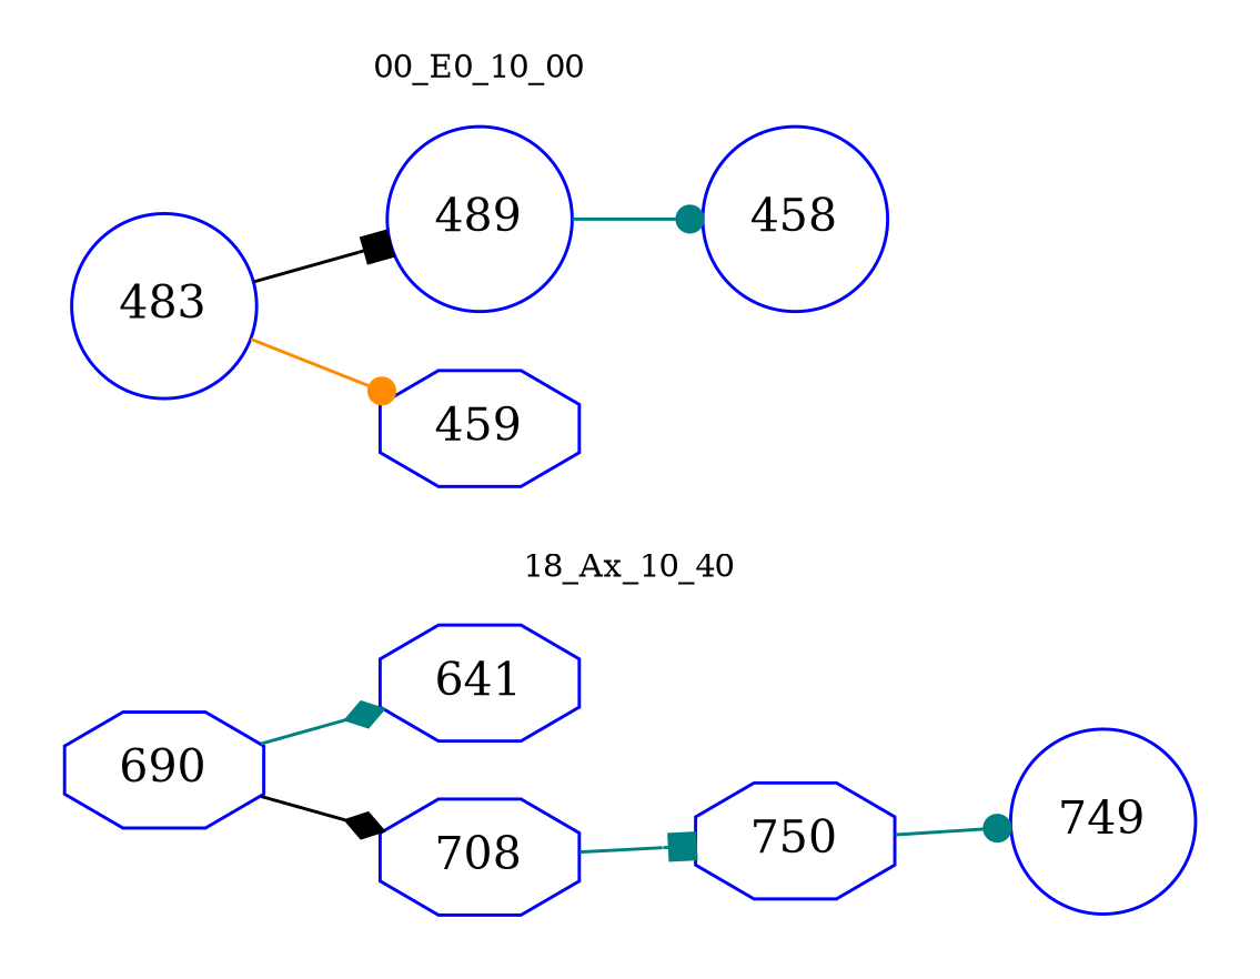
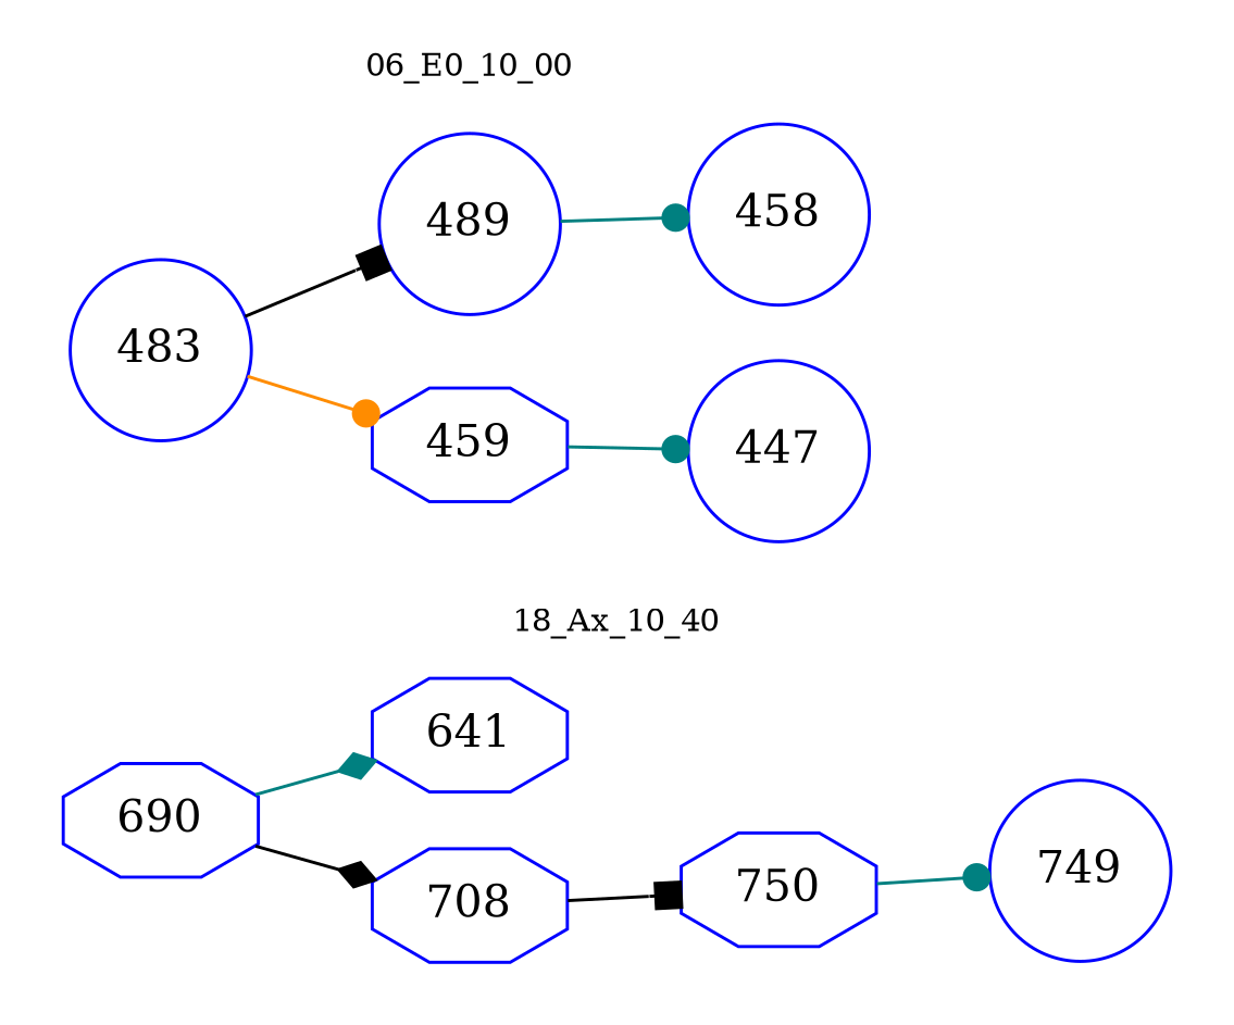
  digraph {
    rankdir=LR
    node [color=blue shape=octagon]
    edge [arrowhead=dot color=teal]
    n1 [label=708]
    n2 [label=690]
    n3 [label=750]
    n4 [label=641]
    n5 [label=749 shape=circle]
    n6 [label=483 shape=circle]
    n7 [label=459]
    n8 [label=489 shape=circle]
+   n9 [label=447 shape=circle]
    n10 [label=458 shape=circle]
    subgraph cluster_1 {
      color=white
      fontsize=10
      label="18_Ax_10_40"
      n1
      n2
      n3
      n4
      n5
    }
    subgraph cluster_2 {
      color=white
      fontsize=10
-     label="00_E0_10_00"
+     label="06_E0_10_00"
      n6
      n7
      n8
+     n9
      n10
    }
-   n1 -> n3 [arrowhead=box]
+   n1 -> n3 [arrowhead=box color=black]
    n2 -> n1 [arrowhead=diamond color=black]
    n2 -> n4 [arrowhead=diamond]
    n3 -> n5
    n6 -> n7 [color=darkorange]
    n6 -> n8 [arrowhead=box color=black]
+   n7 -> n9
    n8 -> n10
  }
